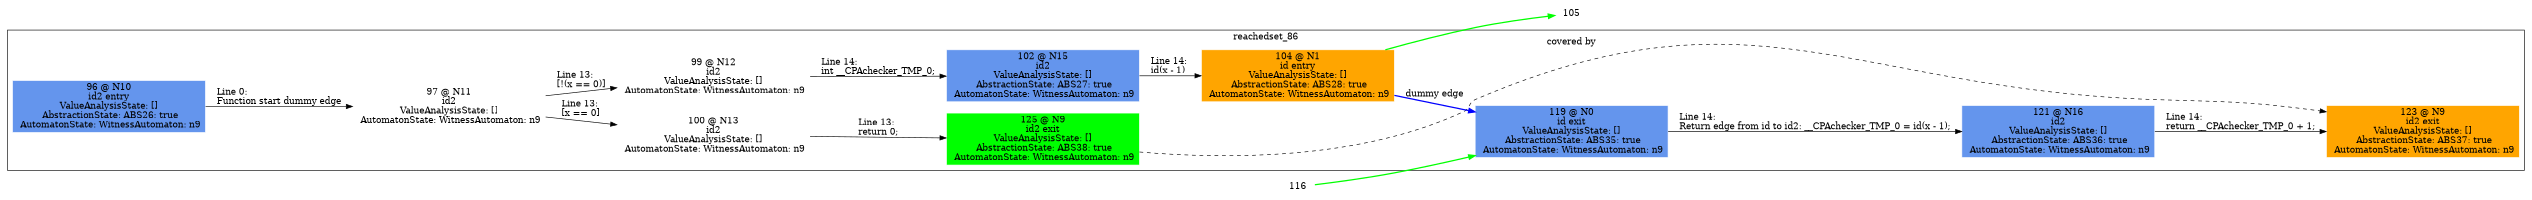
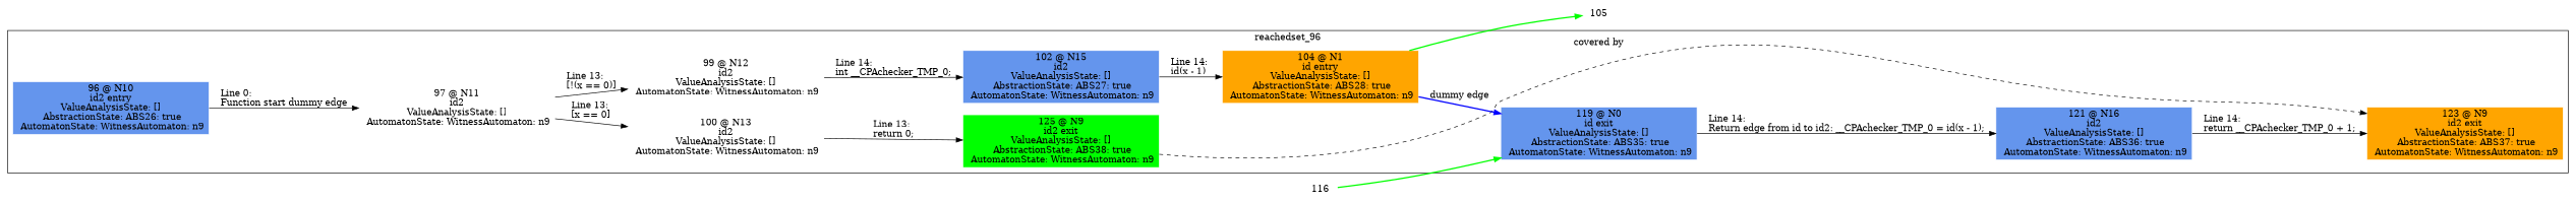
  digraph {
    rankdir=LR
    node [color=white shape=box style=filled]
    n1 [fillcolor=cornflowerblue label="96 @ N10\nid2 entry\nValueAnalysisState: []\n AbstractionState: ABS26: true\n AutomatonState: WitnessAutomaton: n9\n"]
    n2 [label="97 @ N11\nid2\nValueAnalysisState: []\n AutomatonState: WitnessAutomaton: n9\n"]
    n3 [label="100 @ N13\nid2\nValueAnalysisState: []\n AutomatonState: WitnessAutomaton: n9\n"]
    n4 [label="99 @ N12\nid2\nValueAnalysisState: []\n AutomatonState: WitnessAutomaton: n9\n"]
    n5 [fillcolor=green label="125 @ N9\nid2 exit\nValueAnalysisState: []\n AbstractionState: ABS38: true\n AutomatonState: WitnessAutomaton: n9\n"]
    n6 [fillcolor=orange label="123 @ N9\nid2 exit\nValueAnalysisState: []\n AbstractionState: ABS37: true\n AutomatonState: WitnessAutomaton: n9\n"]
    n7 [fillcolor=cornflowerblue label="102 @ N15\nid2\nValueAnalysisState: []\n AbstractionState: ABS27: true\n AutomatonState: WitnessAutomaton: n9\n"]
    n8 [fillcolor=orange label="104 @ N1\nid entry\nValueAnalysisState: []\n AbstractionState: ABS28: true\n AutomatonState: WitnessAutomaton: n9\n"]
    n9 [fillcolor=cornflowerblue label="119 @ N0\nid exit\nValueAnalysisState: []\n AbstractionState: ABS35: true\n AutomatonState: WitnessAutomaton: n9\n"]
    n10 [fillcolor=cornflowerblue label="121 @ N16\nid2\nValueAnalysisState: []\n AbstractionState: ABS36: true\n AutomatonState: WitnessAutomaton: n9\n"]
    105
    116
    subgraph cluster_1 {
-     label=reachedset_86
+     label=reachedset_96
      n1
      n2
      n3
      n4
      n5
      n6
      n7
      n8
      n9
      n10
    }
    n1 -> n2 [label="Line 0: \lFunction start dummy edge\l"]
    n2 -> n3 [label="Line 13: \l[x == 0]\l"]
    n2 -> n4 [label="Line 13: \l[!(x == 0)]\l"]
    n3 -> n5 [label="Line 13: \lreturn 0;\l"]
    n4 -> n7 [label="Line 14: \lint __CPAchecker_TMP_0;\l"]
    n5 -> n6 [label="covered by" style=dashed weight=0]
    n7 -> n8 [label="Line 14: \lid(x - 1)\l"]
    n8 -> n9 [color=blue label="dummy edge" style=bold]
    n8 -> 105 [color=green style=bold]
    n9 -> n10 [label="Line 14: \lReturn edge from id to id2: __CPAchecker_TMP_0 = id(x - 1);\l"]
    n10 -> n6 [label="Line 14: \lreturn __CPAchecker_TMP_0 + 1;\l"]
    116 -> n9 [color=green style=bold]
  }
